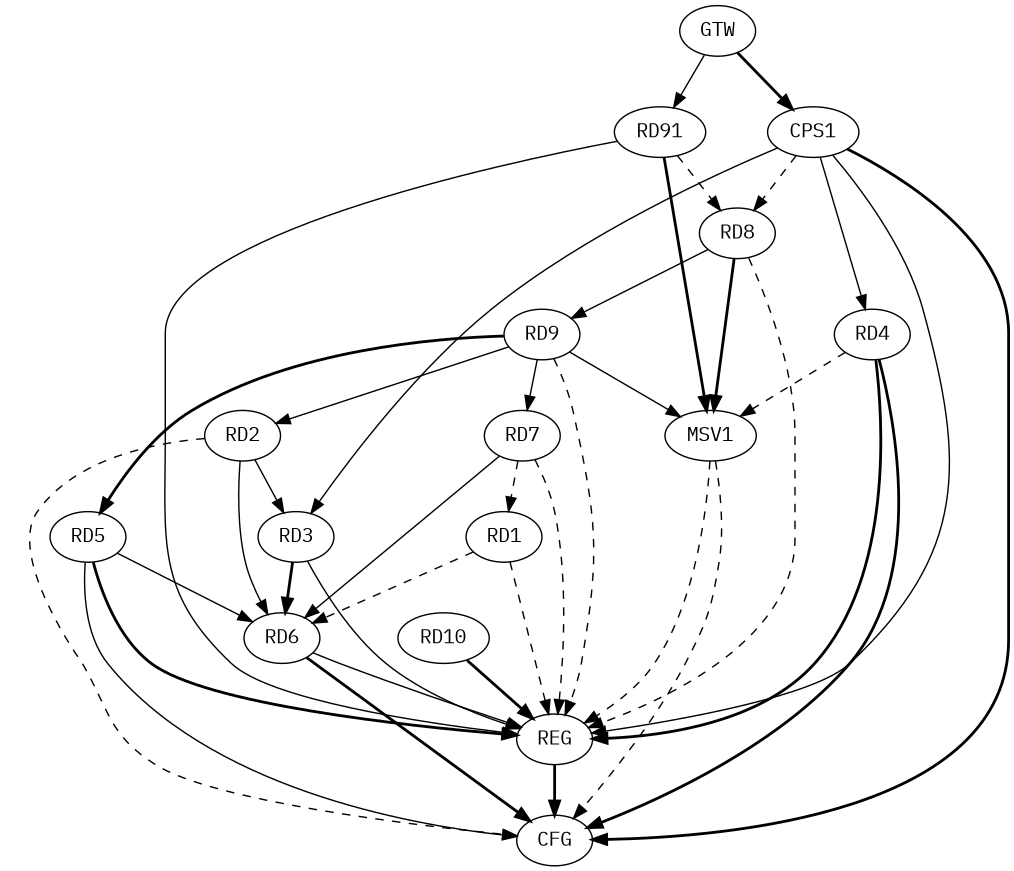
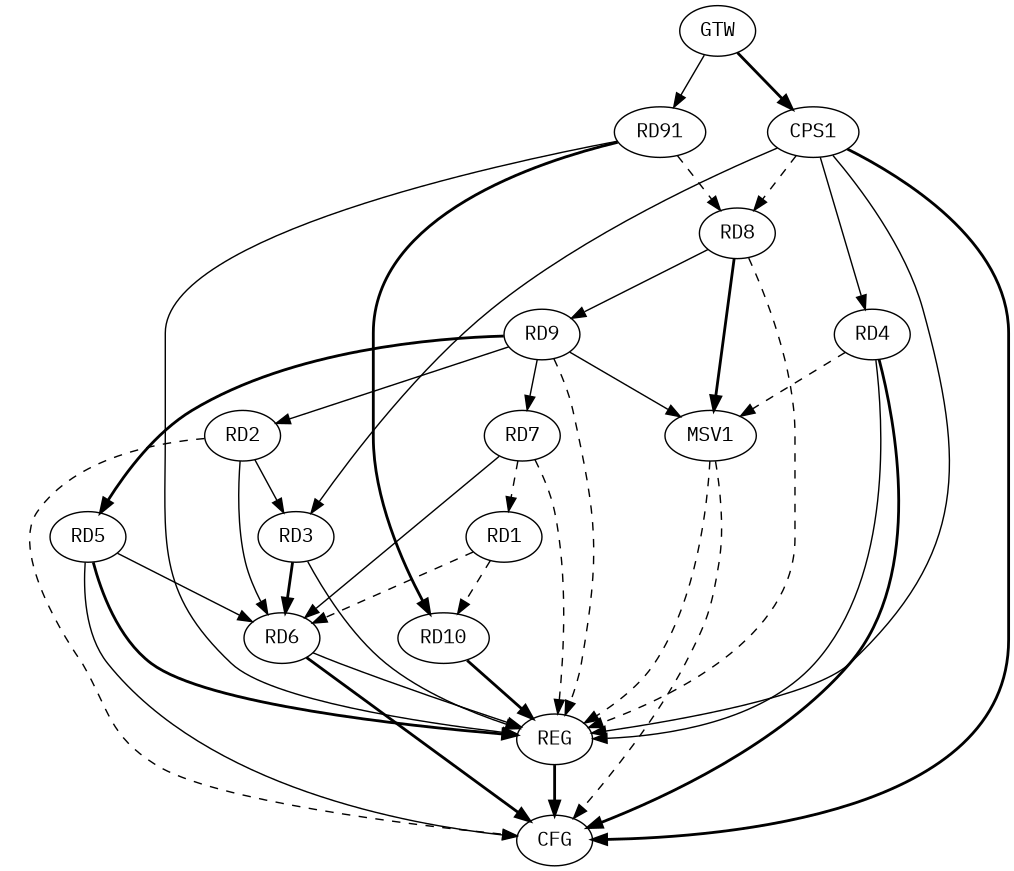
  strict digraph {
    fontname="IBM Plex Mono"
    node [fontname="IBM Plex Mono"]
    edge [fontname="IBM Plex Mono" style=solid]
    n1 [label=RD1]
    n2 [label=RD6]
    n3 [label=REG]
    n4 [label=CFG]
    n5 [label=RD2]
    n6 [label=RD3]
    n7 [label=RD4]
    n8 [label=MSV1]
    n9 [label=RD5]
    n10 [label=RD7]
    n11 [label=RD8]
    n12 [label=RD9]
    n13 [label=RD10]
    n14 [label=RD91]
    n15 [label=CPS1]
    n16 [label=GTW]
    n1 -> n2 [style=dashed]
-   n1 -> n3 [style=dashed]
+   n1 -> n13 [style=dashed]
    n2 -> n3
    n2 -> n4 [style=bold]
    n3 -> n4 [style=bold]
    n5 -> n2
    n5 -> n4 [style=dashed]
    n5 -> n6
    n6 -> n2 [style=bold]
    n6 -> n3
-   n7 -> n3 [style=bold]
+   n7 -> n3
    n7 -> n4 [style=bold]
    n7 -> n8 [style=dashed]
    n8 -> n3 [style=dashed]
    n8 -> n4 [style=dashed]
    n9 -> n2
    n9 -> n3 [style=bold]
    n9 -> n4
    n10 -> n1 [style=dashed]
    n10 -> n2
    n10 -> n3 [style=dashed]
    n11 -> n3 [style=dashed]
    n11 -> n8 [style=bold]
    n11 -> n12
    n12 -> n3 [style=dashed]
    n12 -> n5
    n12 -> n8
    n12 -> n9 [style=bold]
    n12 -> n10
    n13 -> n3 [style=bold]
    n14 -> n3
-   n14 -> n8 [style=bold]
+   n14 -> n13 [style=bold]
    n14 -> n11 [style=dashed]
    n15 -> n3
    n15 -> n4 [style=bold]
    n15 -> n6
    n15 -> n7
    n15 -> n11 [style=dashed]
    n16 -> n14
    n16 -> n15 [style=bold]
  }
